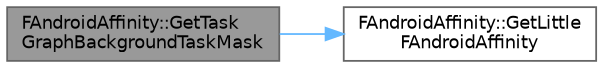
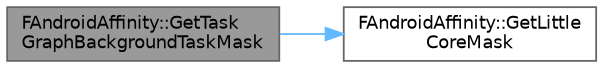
  digraph {
    rankdir=LR
    node [fontname=Helvetica fontsize=10 shape=box style=filled]
    n1 [color=gray40 fillcolor=grey60 fontcolor=black height=0.2 label="FAndroidAffinity::GetTask\lGraphBackgroundTaskMask" width=0.4]
-   n2 [color=grey40 fillcolor=white height=0.2 label="FAndroidAffinity::GetLittle\lFAndroidAffinity" width=0.4]
+   n2 [color=grey40 fillcolor=white height=0.2 label="FAndroidAffinity::GetLittle\lCoreMask" width=0.4]
    n1 -> n2 [color=steelblue1 fontname=Helvetica fontsize=10 labelfontname=Helvetica labelfontsize=10 style=solid]
  }
